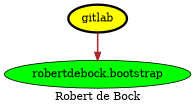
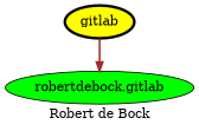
  digraph {
    label="Robert de Bock"
    node [style=filled]
    gitlab [fillcolor=yellow penwidth=3]
-   "robertdebock.bootstrap" [fillcolor=green]
+   "robertdebock.bootstrap" [fillcolor=green label="robertdebock.gitlab"]
    gitlab -> "robertdebock.bootstrap" [color=brown style=bold]
  }
